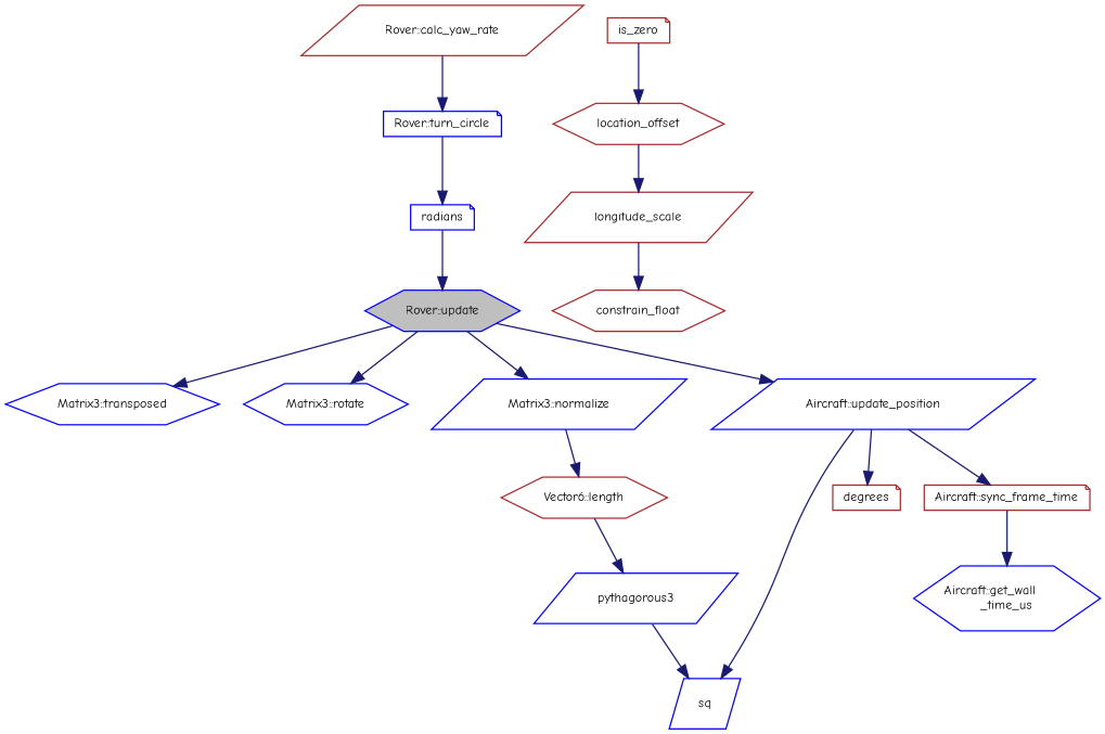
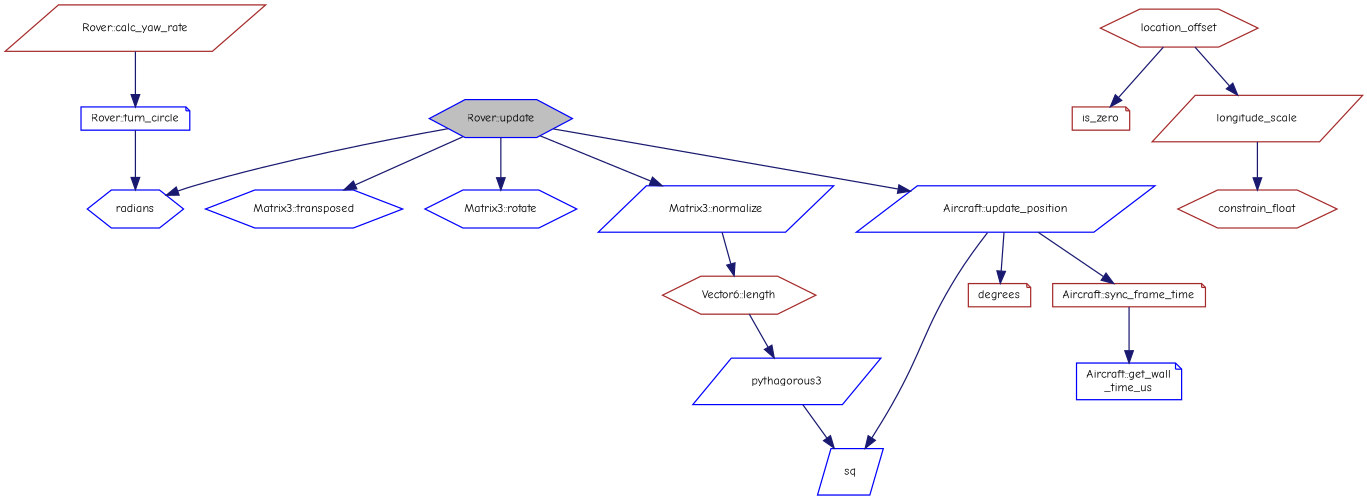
  digraph {
    fontname="Comic Neue"
    rankdir=TB
    node [color=blue fillcolor=white fontname="Comic Neue" fontsize=10 shape=hexagon style=filled]
    edge [color=midnightblue fontname="Comic Neue" fontsize=10 labelfontname=Helvetica labelfontsize=10 style=solid]
    n1 [fillcolor=grey75 fontcolor=black height=0.2 label="Rover::update" width=0.4]
    n2 [height=0.2 label="Matrix3::transposed" width=0.4]
-   n3 [height=0.2 label=radians shape=note width=0.4]
+   n3 [height=0.2 label=radians width=0.4]
    n4 [height=0.2 label="Matrix3::rotate" width=0.4]
    n5 [height=0.2 label="Matrix3::normalize" shape=parallelogram width=0.4]
    n6 [height=0.2 label="Aircraft::update_position" shape=parallelogram width=0.4]
    n7 [color=brown height=0.2 label="Rover::calc_yaw_rate" shape=parallelogram width=0.4]
    n8 [height=0.2 label="Rover::turn_circle" shape=note width=0.4]
    n9 [color=brown height=0.2 label="Vector6::length" width=0.4]
    n10 [height=0.2 label=sq shape=parallelogram width=0.4]
    n11 [color=brown height=0.2 label=degrees shape=note width=0.4]
    n12 [color=brown height=0.2 label="Aircraft::sync_frame_time" shape=note width=0.4]
    n13 [height=0.2 label=pythagorous3 shape=parallelogram width=0.4]
-   n14 [height=0.2 label="Aircraft::get_wall\l_time_us" width=0.4]
+   n14 [height=0.2 label="Aircraft::get_wall\l_time_us" shape=note width=0.4]
    n15 [color=brown height=0.2 label=location_offset width=0.4]
    n16 [color=brown height=0.2 label=is_zero shape=note width=0.4]
    n17 [color=brown height=0.2 label=longitude_scale shape=parallelogram width=0.4]
    n18 [color=brown height=0.2 label=constrain_float width=0.4]
    n1 -> n2
-   n3 -> n1
+   n1 -> n3
    n1 -> n4
    n1 -> n5
    n1 -> n6
    n5 -> n9
    n6 -> n10
    n6 -> n11
    n6 -> n12
    n7 -> n8
    n8 -> n3
    n9 -> n13
    n12 -> n14
    n13 -> n10
-   n16 -> n15
+   n15 -> n16
    n15 -> n17
    n17 -> n18
  }
